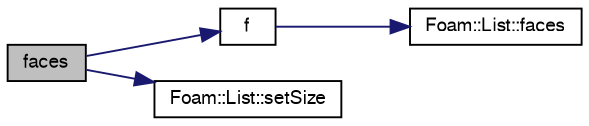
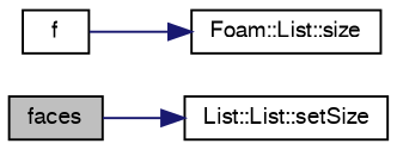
  digraph {
    rankdir=LR
    node [color=black fontname=FreeSans fontsize=10 shape=record]
    edge [color=midnightblue fontname=FreeSans fontsize=10 labelfontname=FreeSans labelfontsize=10 style=solid]
    n1 [fillcolor=grey75 fontcolor=black height=0.2 label=faces style=filled width=0.4]
    n2 [height=0.2 label=f width=0.4]
-   n3 [height=0.2 label="Foam::List::setSize" width=0.4]
-   n4 [height=0.2 label="Foam::List::faces" width=0.4]
-   n1 -> n2
+   n3 [height=0.2 label="List::List::setSize" width=0.4]
+   n4 [height=0.2 label="Foam::List::size" width=0.4]
    n1 -> n3
    n2 -> n4
  }
